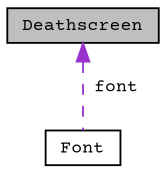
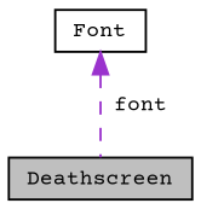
  digraph {
    fontname="Courier Prime"
    node [color=black fontname="Courier Prime" fontsize=10 shape=record style=filled]
    n1 [fillcolor=grey75 fontcolor=black height=0.2 label=Deathscreen width=0.4]
    n2 [fillcolor=white height=0.2 label=Font width=0.4]
-   n1 -> n2 [color=darkorchid3 dir=back fontname="Courier Prime" fontsize=10 label=" font" labelfontname=Helvetica labelfontsize=10 style=dashed]
+   n2 -> n1 [color=darkorchid3 dir=back fontname="Courier Prime" fontsize=10 label=" font" labelfontname=Helvetica labelfontsize=10 style=dashed]
  }
